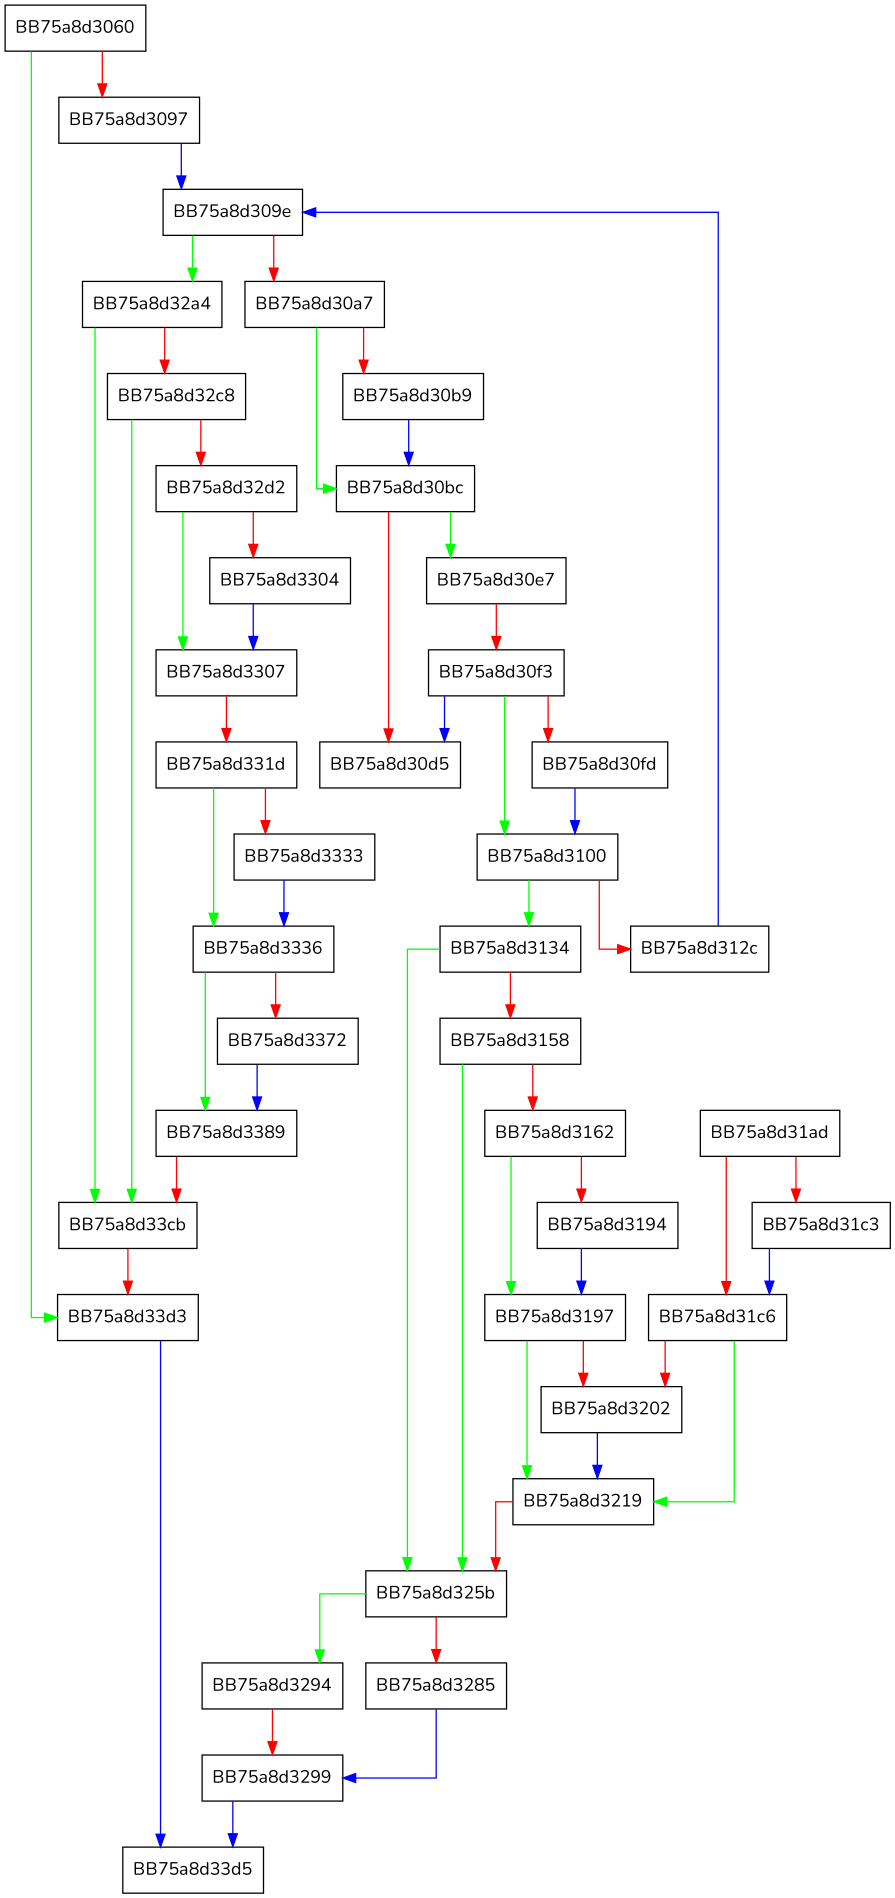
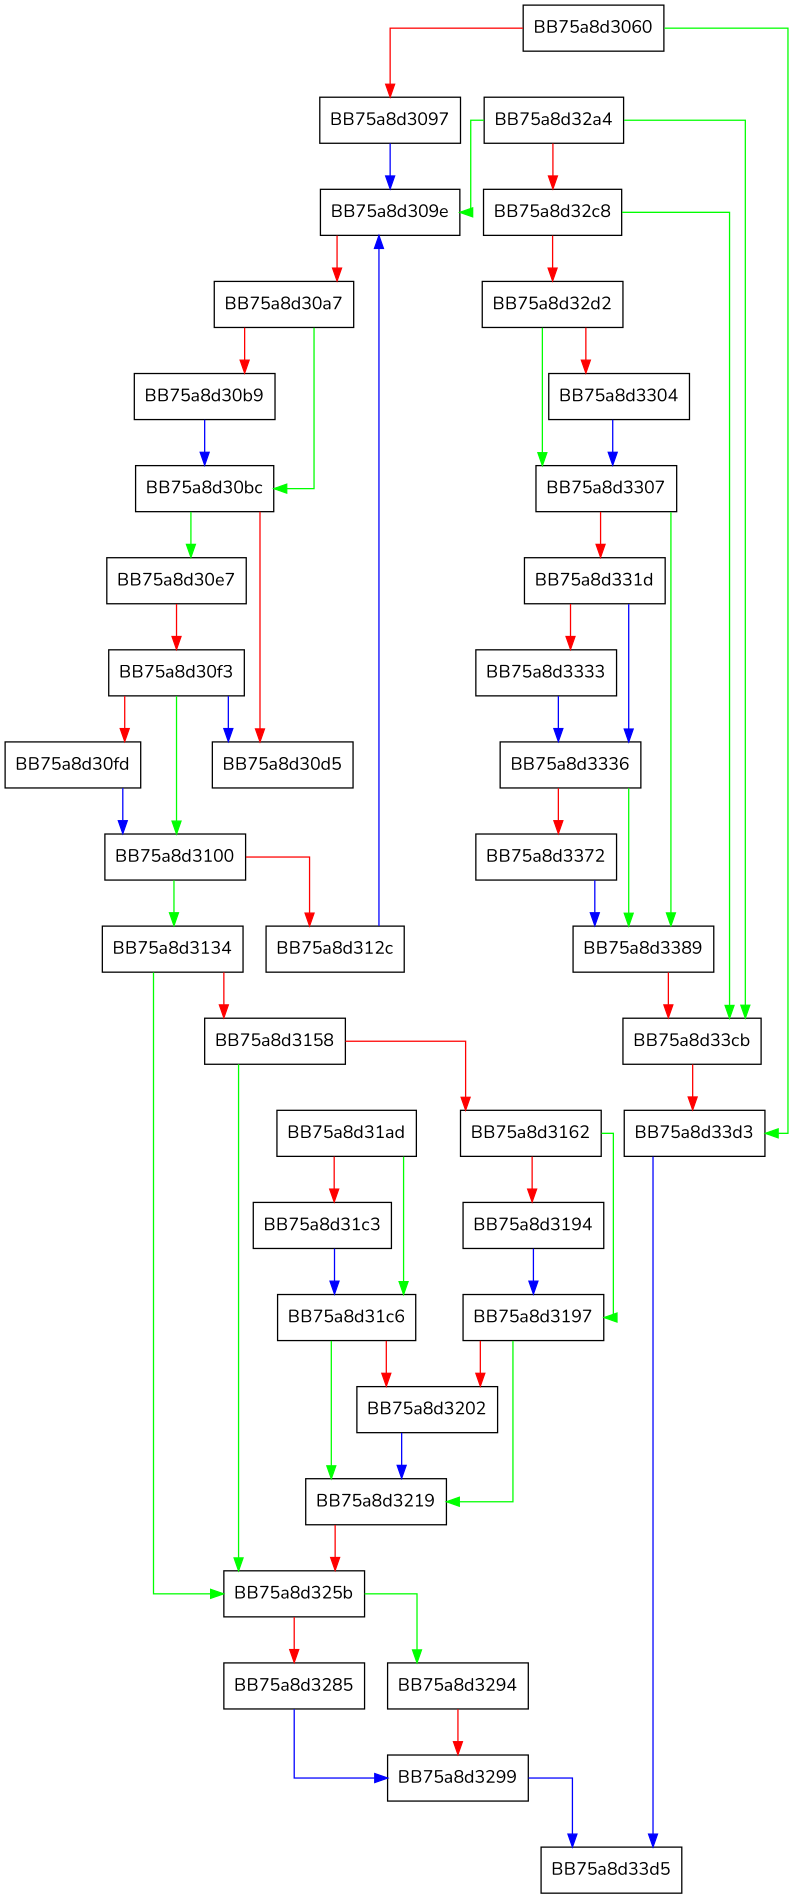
  digraph {
    fontname=Nunito
    splines=ortho
    node [fontname=Nunito shape=box]
    edge [color=red fontname=Nunito]
    BB75a8d3060
    BB75a8d33d3
    BB75a8d3097
    BB75a8d33d5
    BB75a8d309e
    BB75a8d32a4
    BB75a8d30a7
    BB75a8d33cb
    BB75a8d32c8
    BB75a8d30bc
    BB75a8d30b9
    BB75a8d32d2
    BB75a8d30e7
    BB75a8d30d5
    BB75a8d30f3
    BB75a8d3100
    BB75a8d30fd
    BB75a8d3134
    BB75a8d312c
    BB75a8d325b
    BB75a8d3158
    BB75a8d3294
    BB75a8d3285
    BB75a8d3162
    BB75a8d3299
    BB75a8d3197
    BB75a8d3194
    BB75a8d3219
    BB75a8d3202
    BB75a8d31ad
    BB75a8d31c6
    BB75a8d31c3
    BB75a8d3307
    BB75a8d3304
    BB75a8d3389
    BB75a8d331d
    BB75a8d3336
    BB75a8d3333
    BB75a8d3372
    BB75a8d3060 -> BB75a8d33d3 [color=green]
    BB75a8d3060 -> BB75a8d3097
    BB75a8d33d3 -> BB75a8d33d5 [color=blue]
    BB75a8d3097 -> BB75a8d309e [color=blue]
-   BB75a8d309e -> BB75a8d32a4 [color=green]
+   BB75a8d32a4 -> BB75a8d309e [color=green]
    BB75a8d309e -> BB75a8d30a7
    BB75a8d32a4 -> BB75a8d33cb [color=green]
    BB75a8d32a4 -> BB75a8d32c8
    BB75a8d30a7 -> BB75a8d30bc [color=green]
    BB75a8d30a7 -> BB75a8d30b9
    BB75a8d33cb -> BB75a8d33d3
    BB75a8d32c8 -> BB75a8d33cb [color=green]
    BB75a8d32c8 -> BB75a8d32d2
    BB75a8d30bc -> BB75a8d30e7 [color=green]
    BB75a8d30bc -> BB75a8d30d5
    BB75a8d30b9 -> BB75a8d30bc [color=blue]
    BB75a8d32d2 -> BB75a8d3307 [color=green]
    BB75a8d32d2 -> BB75a8d3304
    BB75a8d30e7 -> BB75a8d30f3
    BB75a8d30f3 -> BB75a8d30d5 [color=blue]
    BB75a8d30f3 -> BB75a8d3100 [color=green]
    BB75a8d30f3 -> BB75a8d30fd
    BB75a8d3100 -> BB75a8d3134 [color=green]
    BB75a8d3100 -> BB75a8d312c
    BB75a8d30fd -> BB75a8d3100 [color=blue]
    BB75a8d3134 -> BB75a8d325b [color=green]
    BB75a8d3134 -> BB75a8d3158
    BB75a8d312c -> BB75a8d309e [color=blue]
    BB75a8d325b -> BB75a8d3294 [color=green]
    BB75a8d325b -> BB75a8d3285
    BB75a8d3158 -> BB75a8d325b [color=green]
    BB75a8d3158 -> BB75a8d3162
    BB75a8d3294 -> BB75a8d3299
    BB75a8d3285 -> BB75a8d3299 [color=blue]
    BB75a8d3162 -> BB75a8d3197 [color=green]
    BB75a8d3162 -> BB75a8d3194
    BB75a8d3299 -> BB75a8d33d5 [color=blue]
    BB75a8d3197 -> BB75a8d3219 [color=green]
    BB75a8d3197 -> BB75a8d3202
    BB75a8d3194 -> BB75a8d3197 [color=blue]
    BB75a8d3219 -> BB75a8d325b
    BB75a8d3202 -> BB75a8d3219 [color=blue]
-   BB75a8d31ad -> BB75a8d31c6
+   BB75a8d31ad -> BB75a8d31c6 [color=green]
    BB75a8d31ad -> BB75a8d31c3
    BB75a8d31c6 -> BB75a8d3219 [color=green]
    BB75a8d31c6 -> BB75a8d3202
    BB75a8d31c3 -> BB75a8d31c6 [color=blue]
+   BB75a8d3307 -> BB75a8d3389 [color=green]
    BB75a8d3307 -> BB75a8d331d
    BB75a8d3304 -> BB75a8d3307 [color=blue]
    BB75a8d3389 -> BB75a8d33cb
-   BB75a8d331d -> BB75a8d3336 [color=green]
+   BB75a8d331d -> BB75a8d3336 [color=blue]
    BB75a8d331d -> BB75a8d3333
    BB75a8d3336 -> BB75a8d3389 [color=green]
    BB75a8d3336 -> BB75a8d3372
    BB75a8d3333 -> BB75a8d3336 [color=blue]
    BB75a8d3372 -> BB75a8d3389 [color=blue]
  }
